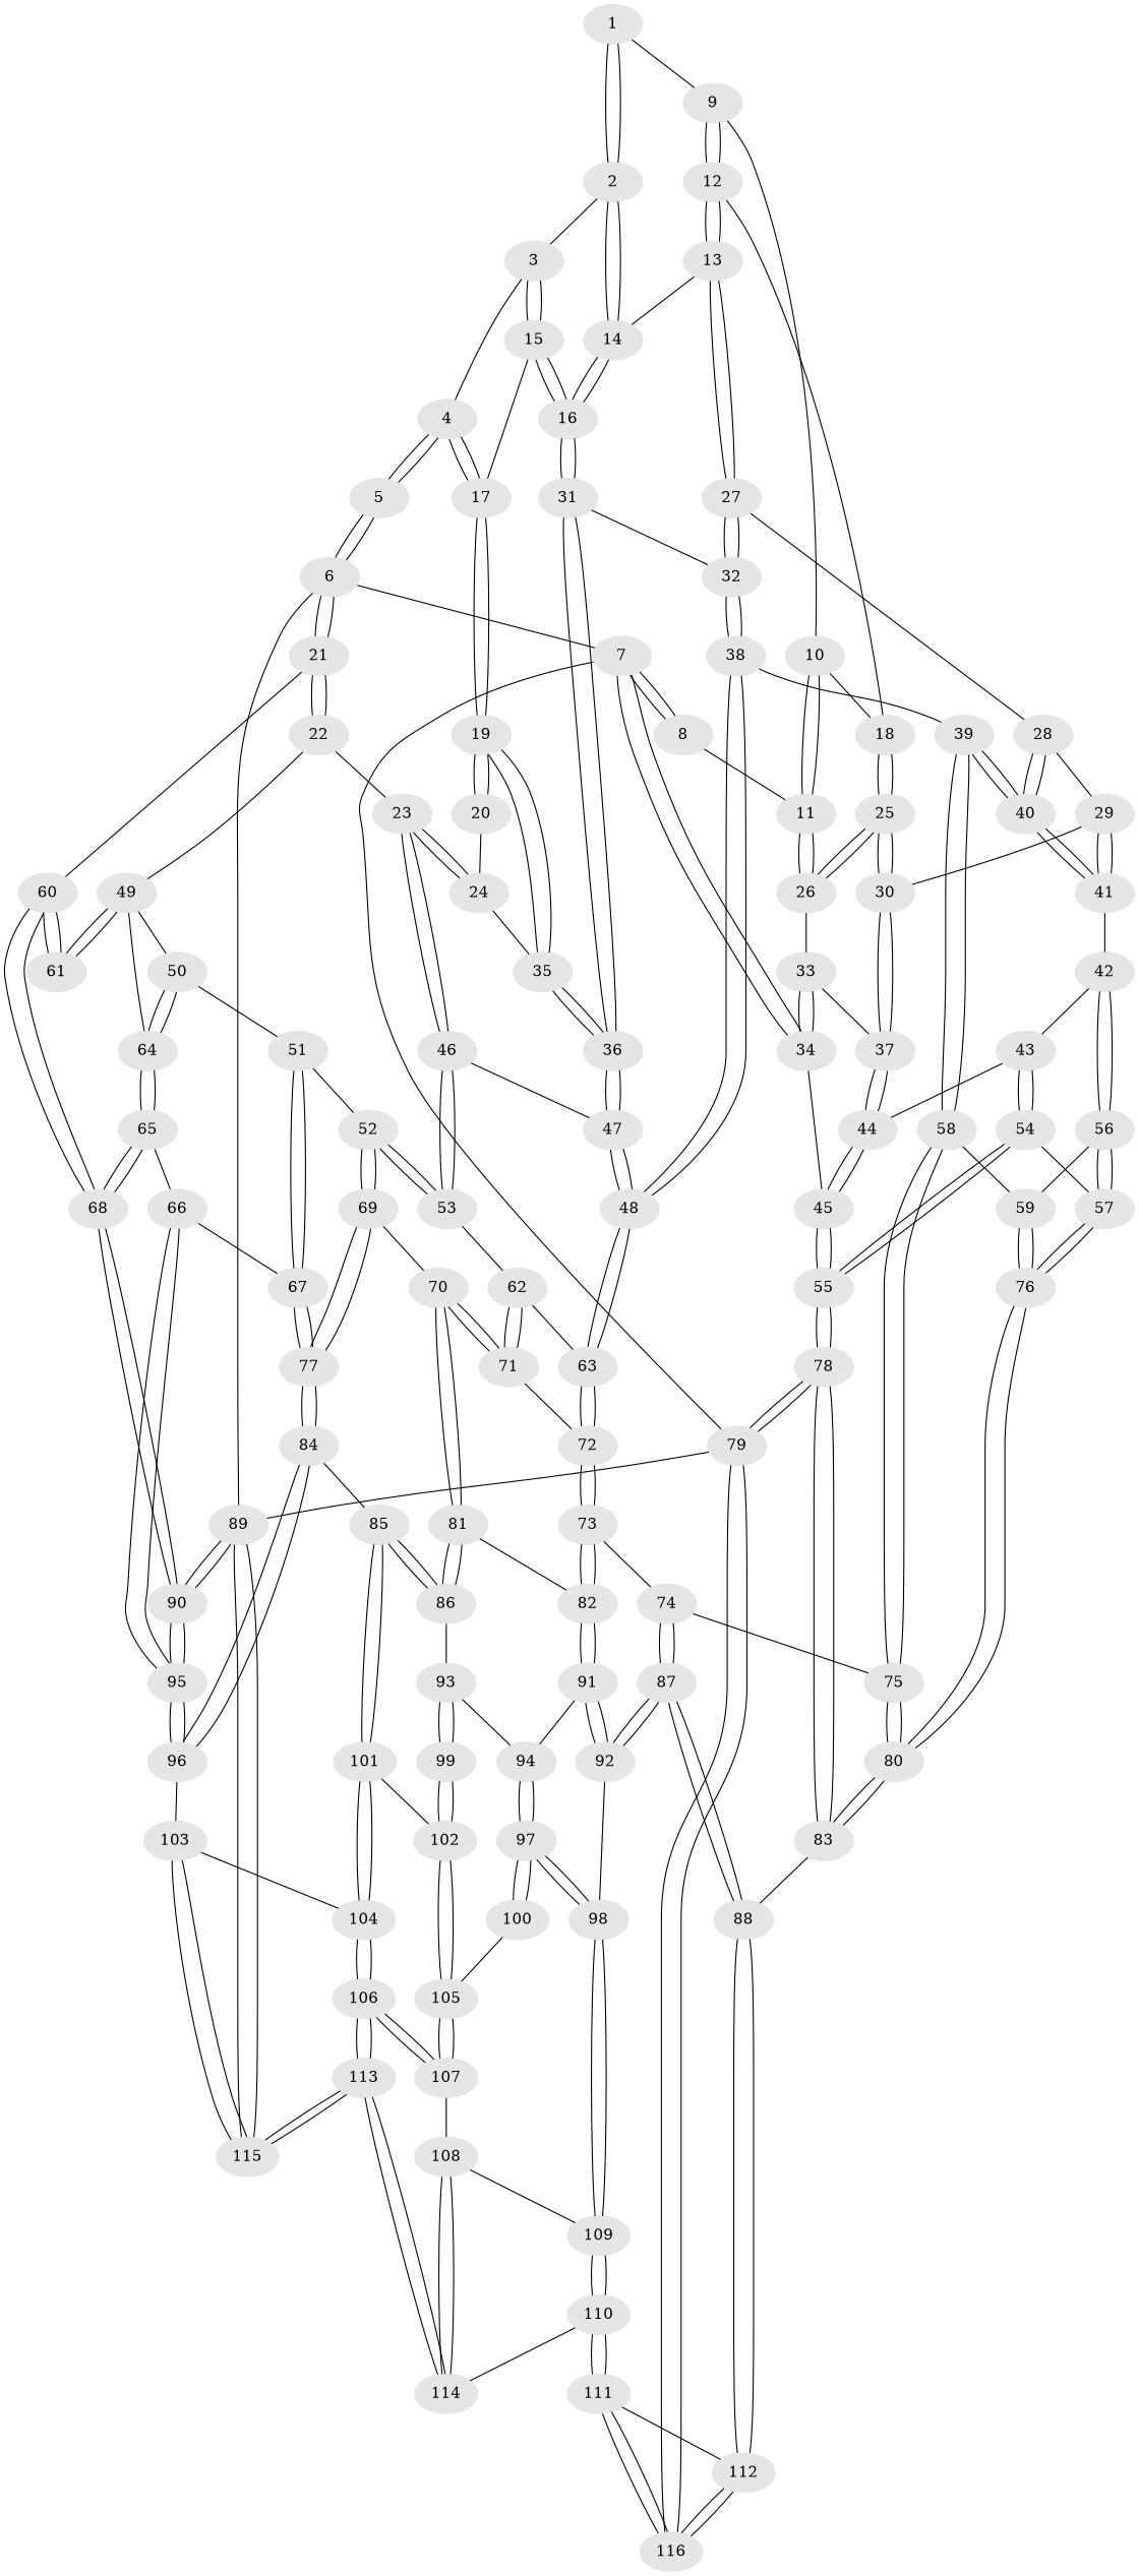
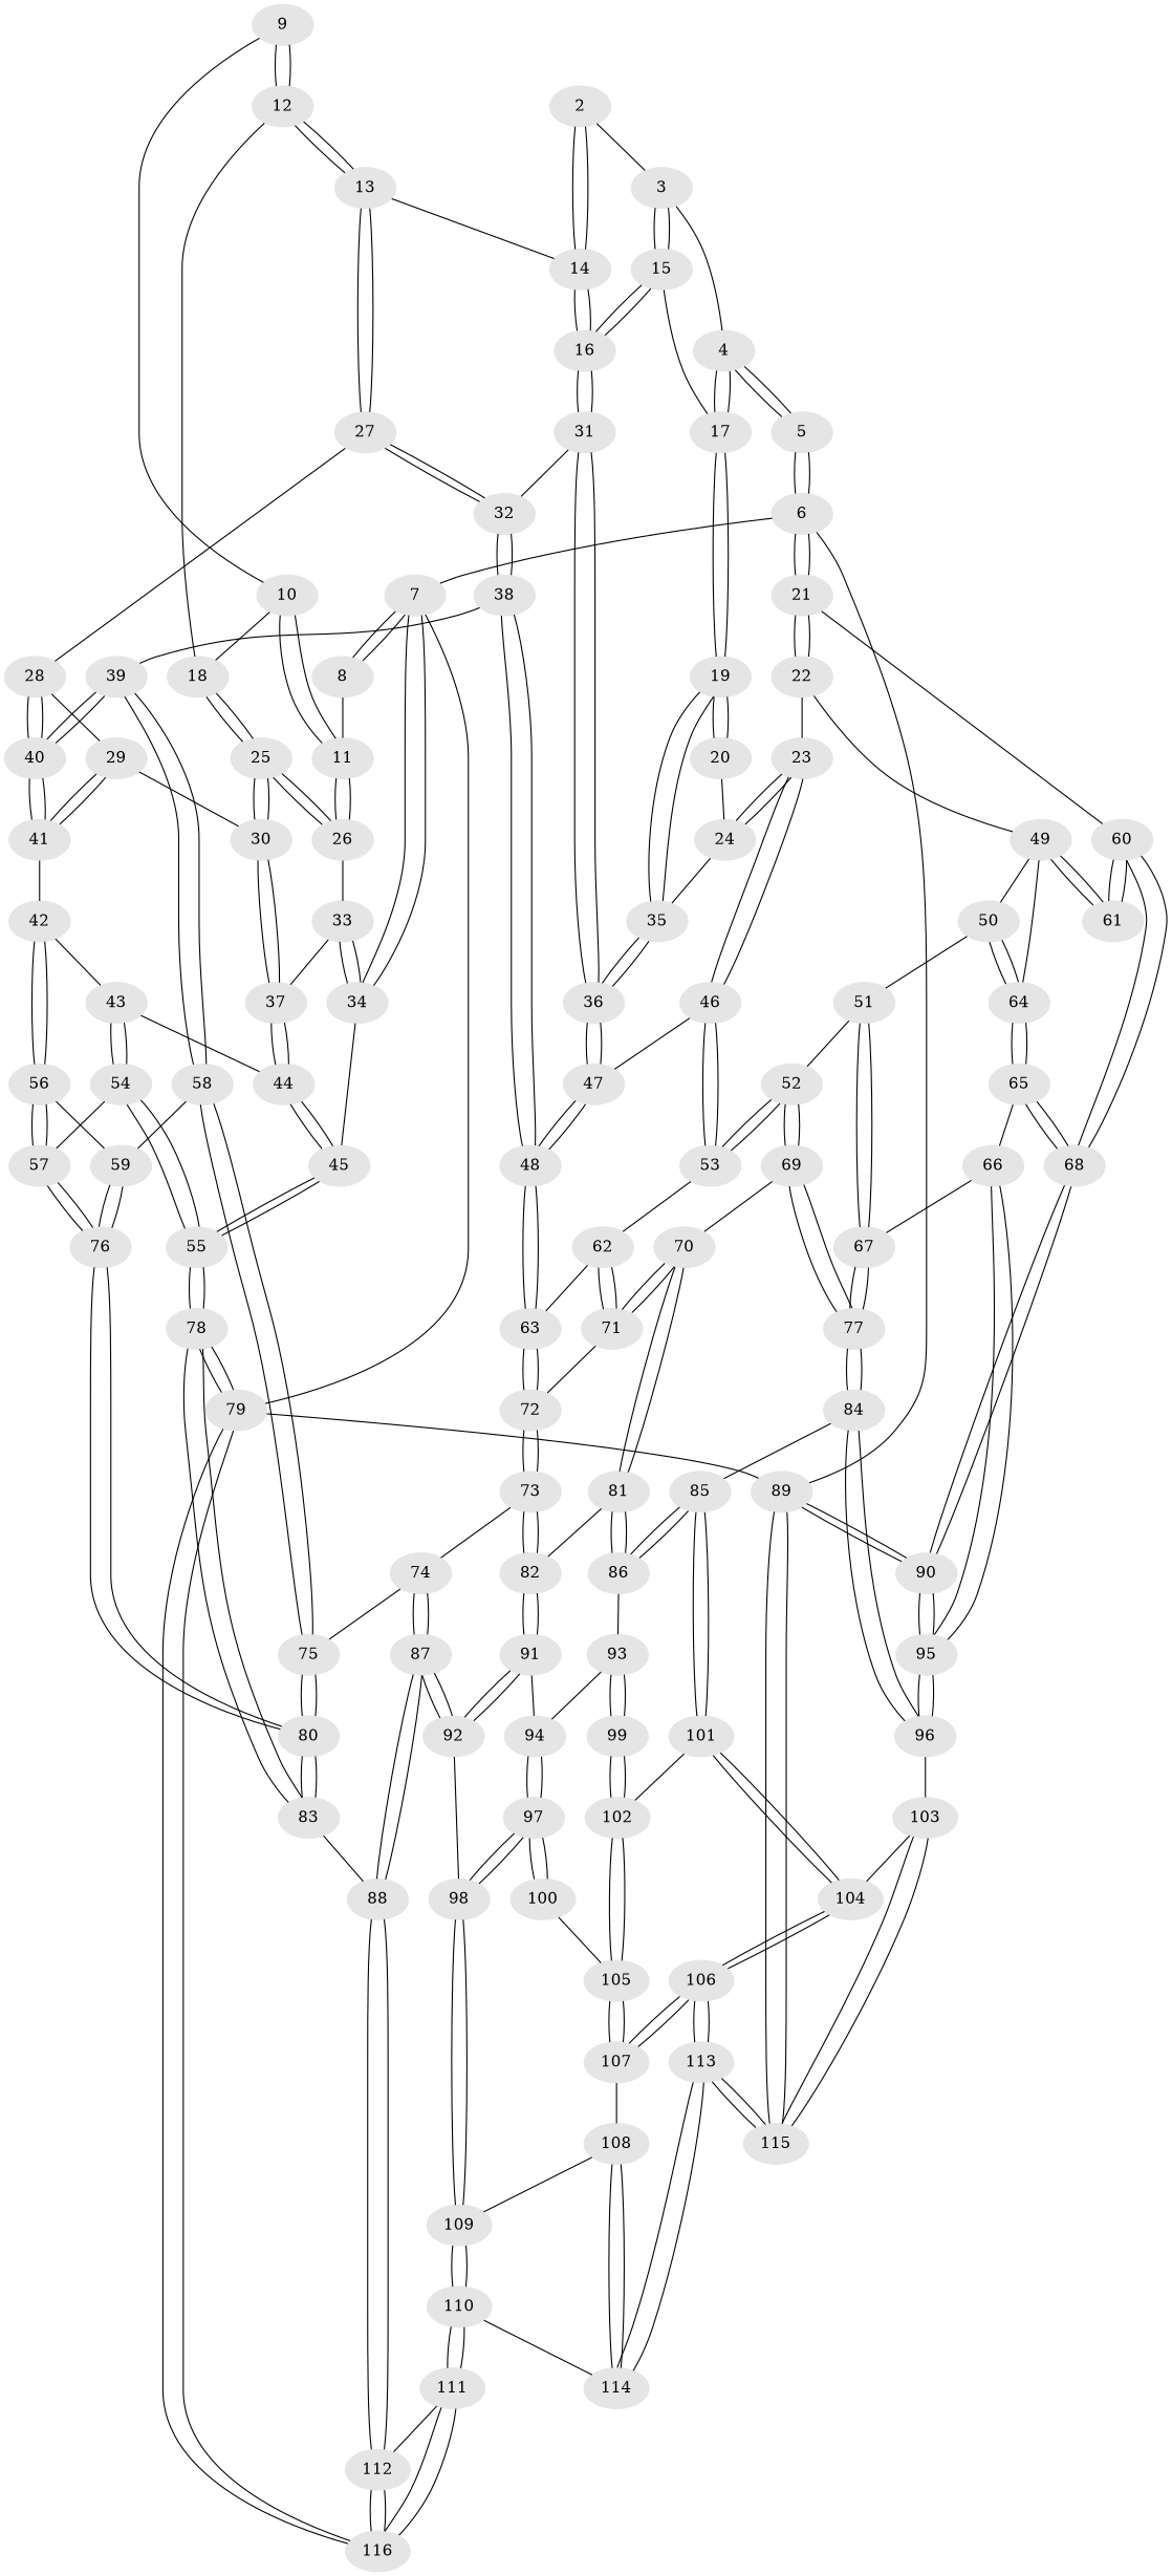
  graph {
    node [color=gray90 style=filled]
-   1
    2
    9
    3
    14
    10
    12
    4
    15
    16
    5
    17
    6
    19
    7
    21
    89
    8
    34
    79
    22
    60
    90
    115
    11
    45
    116
    26
    18
    13
    25
    33
    27
    28
    32
    31
    36
    20
    35
    30
    24
    23
    49
    61
    68
    46
    50
    64
    47
    53
    37
    29
    40
    38
    41
    42
    44
    39
    48
    55
    58
    63
    59
    75
    43
    56
    54
    57
    78
    62
    72
    51
    52
    67
    65
    69
    77
    70
    71
    76
    83
    80
    73
    66
    95
    96
    84
    81
    82
    86
    74
    87
    91
    88
    92
    85
    93
    94
    112
    101
    103
    102
    104
    99
    98
    97
    109
    100
    105
    110
    107
    106
    113
    108
    114
    111
-   1 -- 2
-   1 -- 2
-   1 -- 9
    2 -- 3
    2 -- 14
    2 -- 14
    9 -- 10
    9 -- 12
    9 -- 12
    3 -- 4
    3 -- 15
    3 -- 15
    14 -- 16
    14 -- 16
    10 -- 11
    10 -- 11
    10 -- 18
    12 -- 18
    12 -- 13
    12 -- 13
    4 -- 5
    4 -- 5
    4 -- 17
    4 -- 17
    15 -- 16
    15 -- 16
    15 -- 17
    16 -- 31
    16 -- 31
    5 -- 6
    5 -- 6
    17 -- 19
    17 -- 19
    6 -- 7
    6 -- 21
    6 -- 21
    6 -- 89
    19 -- 20
    19 -- 20
    19 -- 35
    19 -- 35
    7 -- 8
    7 -- 8
    7 -- 34
    7 -- 34
    7 -- 79
    21 -- 22
    21 -- 22
    21 -- 60
    89 -- 90
    89 -- 90
    89 -- 115
    89 -- 115
    8 -- 11
    34 -- 45
    79 -- 89
    79 -- 116
    79 -- 116
    22 -- 23
    22 -- 49
    60 -- 61
    60 -- 61
    60 -- 68
    60 -- 68
    90 -- 95
    90 -- 95
    11 -- 26
    11 -- 26
    45 -- 55
    45 -- 55
    26 -- 33
    18 -- 25
    18 -- 25
    13 -- 14
    13 -- 27
    13 -- 27
    25 -- 26
    25 -- 26
    25 -- 30
    25 -- 30
    33 -- 34
    33 -- 34
    33 -- 37
    27 -- 28
    27 -- 32
    27 -- 32
    28 -- 29
    28 -- 40
    28 -- 40
    32 -- 38
    32 -- 38
    31 -- 32
    31 -- 36
    31 -- 36
    36 -- 47
    36 -- 47
    20 -- 24
    35 -- 36
    35 -- 36
    30 -- 37
    30 -- 37
    24 -- 35
    23 -- 24
    23 -- 24
    23 -- 46
    23 -- 46
    49 -- 61
    49 -- 61
    49 -- 50
    49 -- 64
    68 -- 90
    68 -- 90
    46 -- 47
    46 -- 53
    46 -- 53
    50 -- 64
    50 -- 64
    50 -- 51
    64 -- 65
    64 -- 65
    47 -- 48
    47 -- 48
    53 -- 62
    37 -- 44
    37 -- 44
    29 -- 30
    29 -- 41
    29 -- 41
    40 -- 41
    40 -- 41
    38 -- 39
    38 -- 48
    38 -- 48
    41 -- 42
    42 -- 43
    42 -- 56
    42 -- 56
    44 -- 45
    44 -- 45
    39 -- 40
    39 -- 40
    39 -- 58
    39 -- 58
    48 -- 63
    48 -- 63
    55 -- 78
    55 -- 78
    58 -- 59
    58 -- 75
    58 -- 75
    63 -- 72
    63 -- 72
    59 -- 76
    59 -- 76
    75 -- 80
    75 -- 80
    43 -- 44
    43 -- 54
    43 -- 54
    56 -- 59
    56 -- 57
    56 -- 57
    54 -- 55
    54 -- 55
    54 -- 57
    57 -- 76
    57 -- 76
    78 -- 79
    78 -- 79
    78 -- 83
    78 -- 83
    62 -- 63
    62 -- 71
    62 -- 71
    72 -- 73
    72 -- 73
    51 -- 52
    51 -- 67
    51 -- 67
    52 -- 53
    52 -- 53
    52 -- 69
    52 -- 69
    67 -- 77
    67 -- 77
    65 -- 68
    65 -- 68
    65 -- 66
    69 -- 77
    69 -- 77
    69 -- 70
    77 -- 84
    77 -- 84
    70 -- 71
    70 -- 71
    70 -- 81
    70 -- 81
    71 -- 72
    76 -- 80
    76 -- 80
    83 -- 88
    80 -- 83
    80 -- 83
    73 -- 82
    73 -- 82
    73 -- 74
    66 -- 67
    66 -- 95
    66 -- 95
    95 -- 96
    95 -- 96
    96 -- 103
    84 -- 96
    84 -- 96
    84 -- 85
    81 -- 82
    81 -- 86
    81 -- 86
    82 -- 91
    82 -- 91
    86 -- 93
    74 -- 75
    74 -- 87
    74 -- 87
    87 -- 88
    87 -- 88
    87 -- 92
    87 -- 92
    91 -- 92
    91 -- 92
    91 -- 94
    88 -- 112
    88 -- 112
    92 -- 98
    85 -- 86
    85 -- 86
    85 -- 101
    85 -- 101
    93 -- 94
    93 -- 99
    93 -- 99
    94 -- 97
    94 -- 97
    112 -- 116
    112 -- 116
    101 -- 102
    101 -- 104
    101 -- 104
    103 -- 115
    103 -- 115
    103 -- 104
    102 -- 105
    102 -- 105
    104 -- 106
    104 -- 106
    99 -- 102
    99 -- 102
    98 -- 109
    98 -- 109
    97 -- 98
    97 -- 98
    97 -- 100
    97 -- 100
    109 -- 110
    109 -- 110
    100 -- 105
    105 -- 107
    105 -- 107
    110 -- 114
    110 -- 111
    110 -- 111
    107 -- 108
    106 -- 107
    106 -- 107
    106 -- 113
    106 -- 113
    113 -- 115
    113 -- 115
    113 -- 114
    113 -- 114
    108 -- 109
    108 -- 114
    108 -- 114
    111 -- 116
    111 -- 116
    111 -- 112
  }
